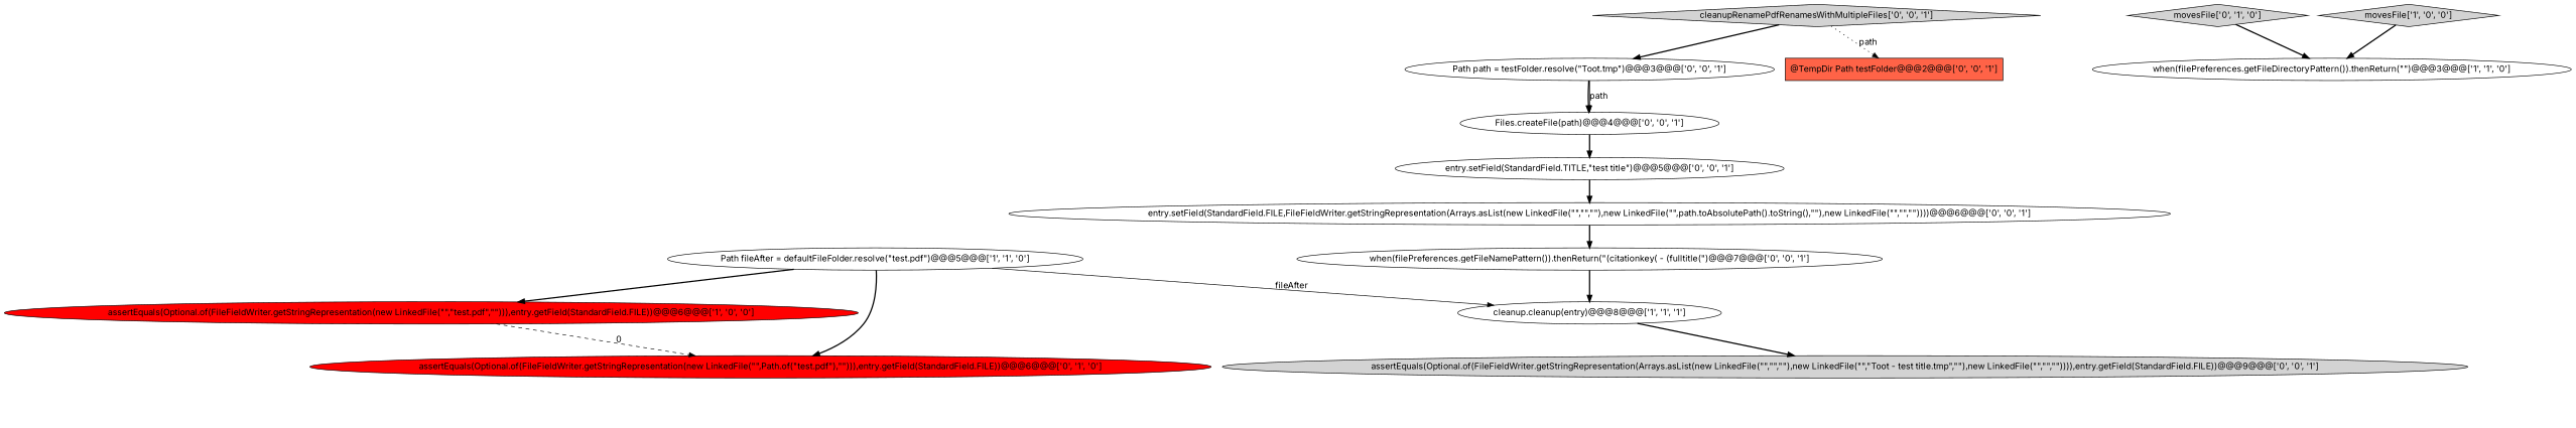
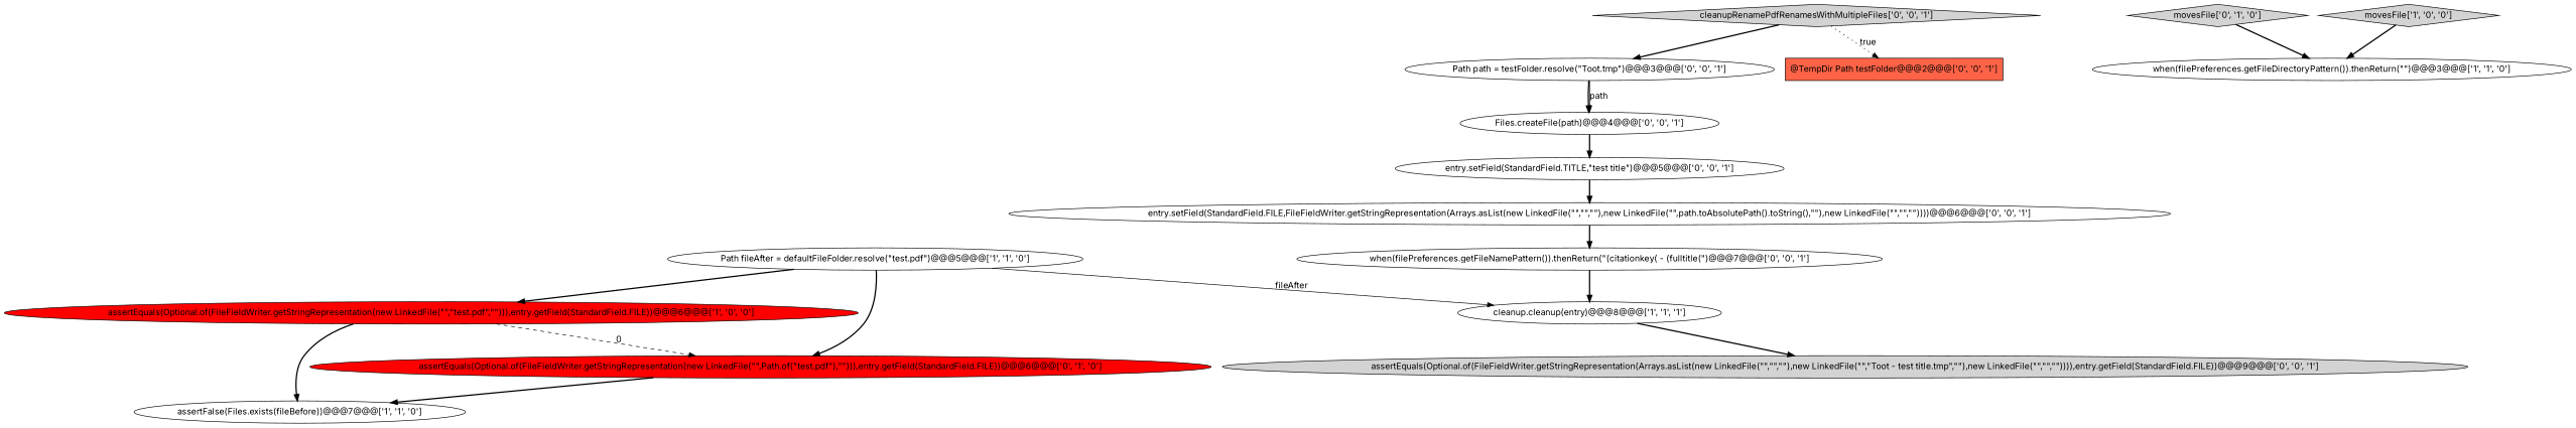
  digraph {
    fontname=Inter
    node [fillcolor=white fontname=Inter shape=ellipse style=filled]
    edge [fontname=Inter style=bold]
    n1 [fillcolor=lightgray label="assertEquals(Optional.of(FileFieldWriter.getStringRepresentation(Arrays.asList(new LinkedFile(\"\",\"\",\"\"),new LinkedFile(\"\",\"Toot - test title.tmp\",\"\"),new LinkedFile(\"\",\"\",\"\")))),entry.getField(StandardField.FILE))@@@9@@@['0', '0', '1']"]
    n2 [label="entry.setField(StandardField.FILE,FileFieldWriter.getStringRepresentation(Arrays.asList(new LinkedFile(\"\",\"\",\"\"),new LinkedFile(\"\",path.toAbsolutePath().toString(),\"\"),new LinkedFile(\"\",\"\",\"\"))))@@@6@@@['0', '0', '1']"]
    n3 [label="when(filePreferences.getFileNamePattern()).thenReturn(\"(citationkey( - (fulltitle(\")@@@7@@@['0', '0', '1']"]
    n4 [label="cleanup.cleanup(entry)@@@8@@@['1', '1', '1']"]
    n5 [label="entry.setField(StandardField.TITLE,\"test title\")@@@5@@@['0', '0', '1']"]
    n6 [label="Path fileAfter = defaultFileFolder.resolve(\"test.pdf\")@@@5@@@['1', '1', '0']"]
    n7 [fillcolor=red label="assertEquals(Optional.of(FileFieldWriter.getStringRepresentation(new LinkedFile(\"\",\"test.pdf\",\"\"))),entry.getField(StandardField.FILE))@@@6@@@['1', '0', '0']"]
    n8 [fillcolor=red label="assertEquals(Optional.of(FileFieldWriter.getStringRepresentation(new LinkedFile(\"\",Path.of(\"test.pdf\"),\"\"))),entry.getField(StandardField.FILE))@@@6@@@['0', '1', '0']"]
+   n9 [label="assertFalse(Files.exists(fileBefore))@@@7@@@['1', '1', '0']"]
    n10 [label="Path path = testFolder.resolve(\"Toot.tmp\")@@@3@@@['0', '0', '1']"]
    n11 [label="Files.createFile(path)@@@4@@@['0', '0', '1']"]
    n12 [fillcolor=lightgray label="cleanupRenamePdfRenamesWithMultipleFiles['0', '0', '1']" shape=diamond]
    n13 [fillcolor=tomato label="@TempDir Path testFolder@@@2@@@['0', '0', '1']" shape=box]
    n14 [fillcolor=lightgray label="movesFile['0', '1', '0']" shape=diamond]
    n15 [label="when(filePreferences.getFileDirectoryPattern()).thenReturn(\"\")@@@3@@@['1', '1', '0']"]
    n16 [fillcolor=lightgray label="movesFile['1', '0', '0']" shape=diamond]
    n2 -> n3
    n3 -> n4
    n4 -> n1
    n5 -> n2
    n6 -> n4 [label=fileAfter style=solid]
    n6 -> n7
    n6 -> n8
    n7 -> n8 [label=0 style=dashed]
+   n7 -> n9
+   n8 -> n9
    n10 -> n11
    n10 -> n11 [label=path style=solid]
    n11 -> n5
    n12 -> n10
-   n12 -> n13 [label=path style=dotted]
+   n12 -> n13 [label=true style=dotted]
    n14 -> n15
    n16 -> n15
  }
